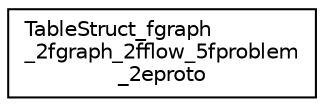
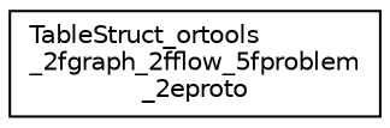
  digraph {
    rankdir=LR
-   n1 [color=black fillcolor=white fontname=Helvetica fontsize=10 height=0.2 label="TableStruct_fgraph\l_2fgraph_2fflow_5fproblem\l_2eproto" shape=record style=filled width=0.4]
+   n1 [color=black fillcolor=white fontname=Helvetica fontsize=10 height=0.2 label="TableStruct_ortools\l_2fgraph_2fflow_5fproblem\l_2eproto" shape=record style=filled width=0.4]
  }
